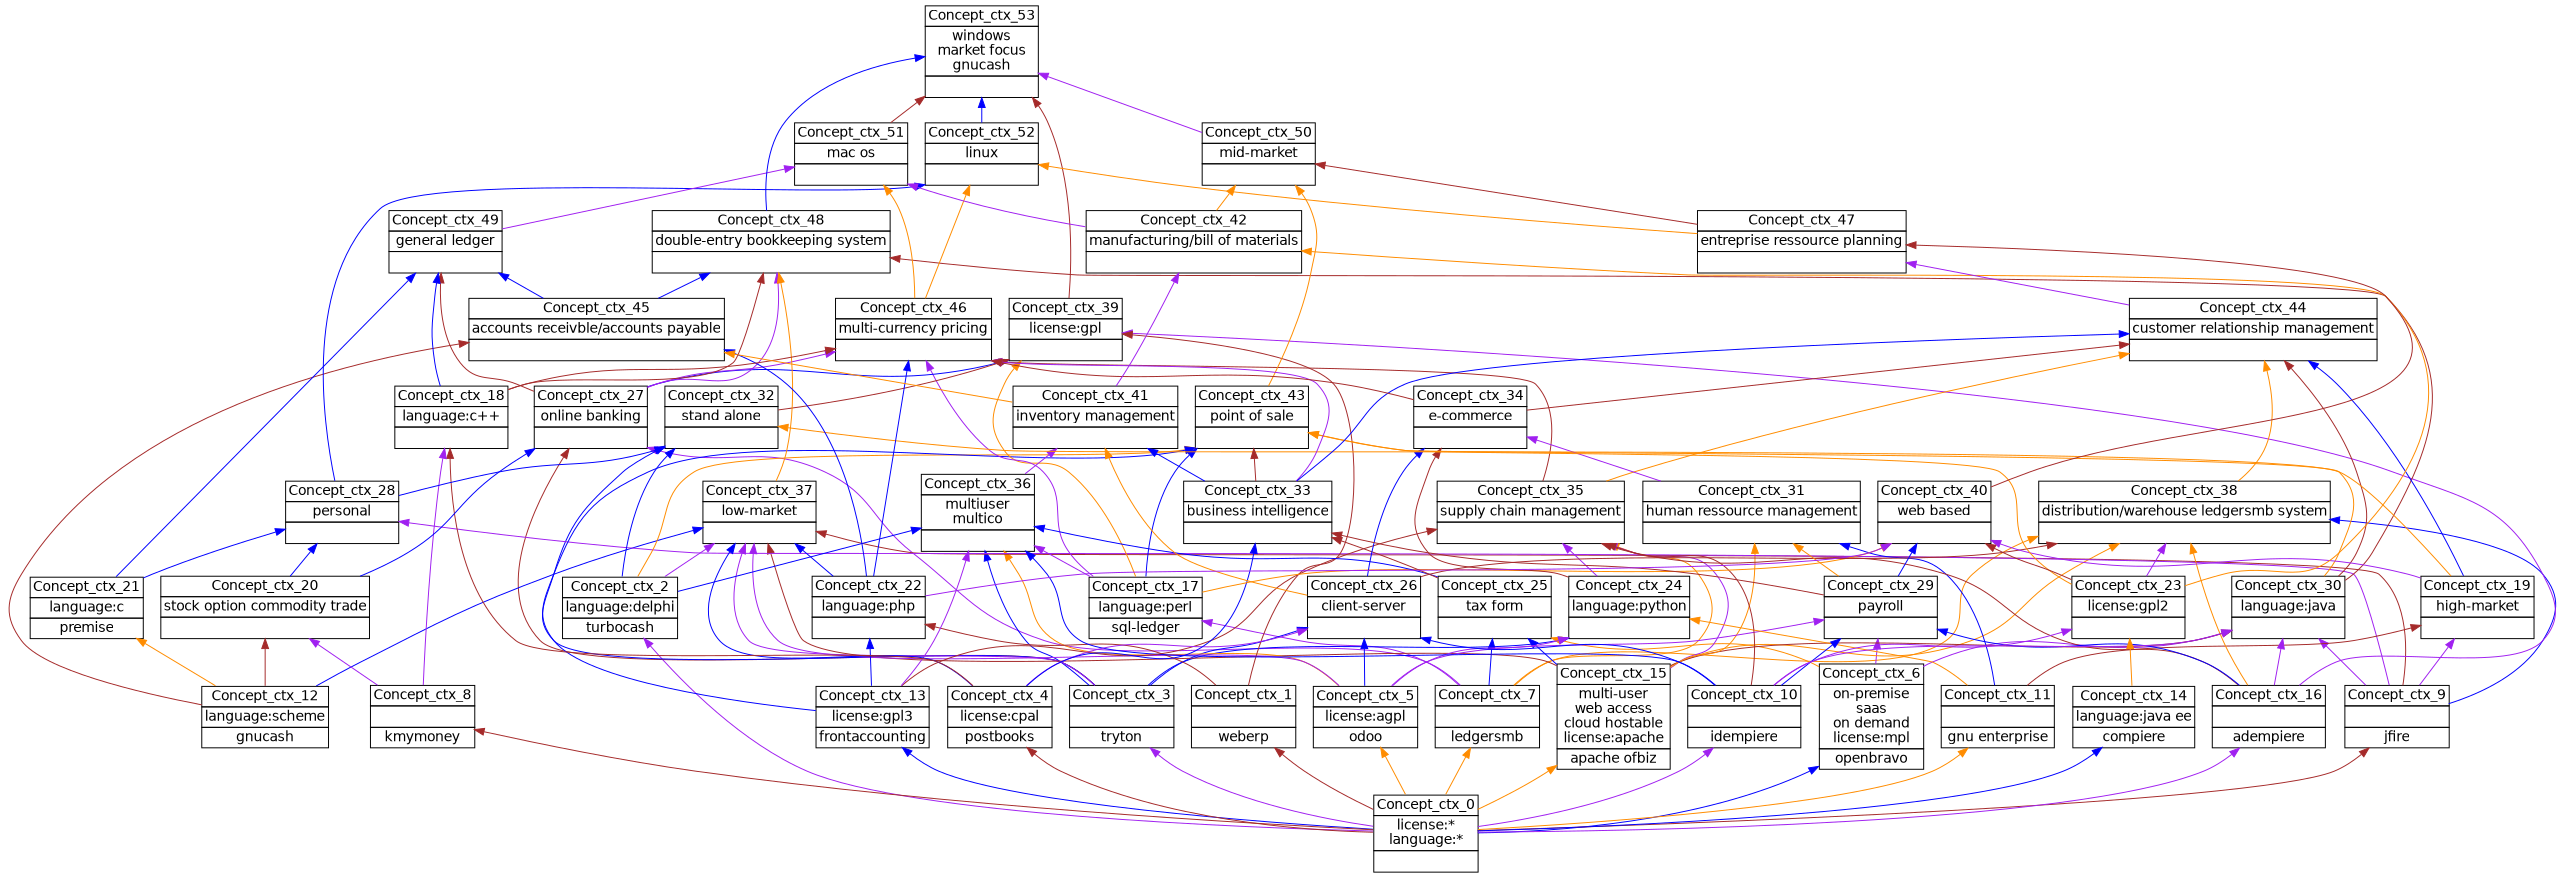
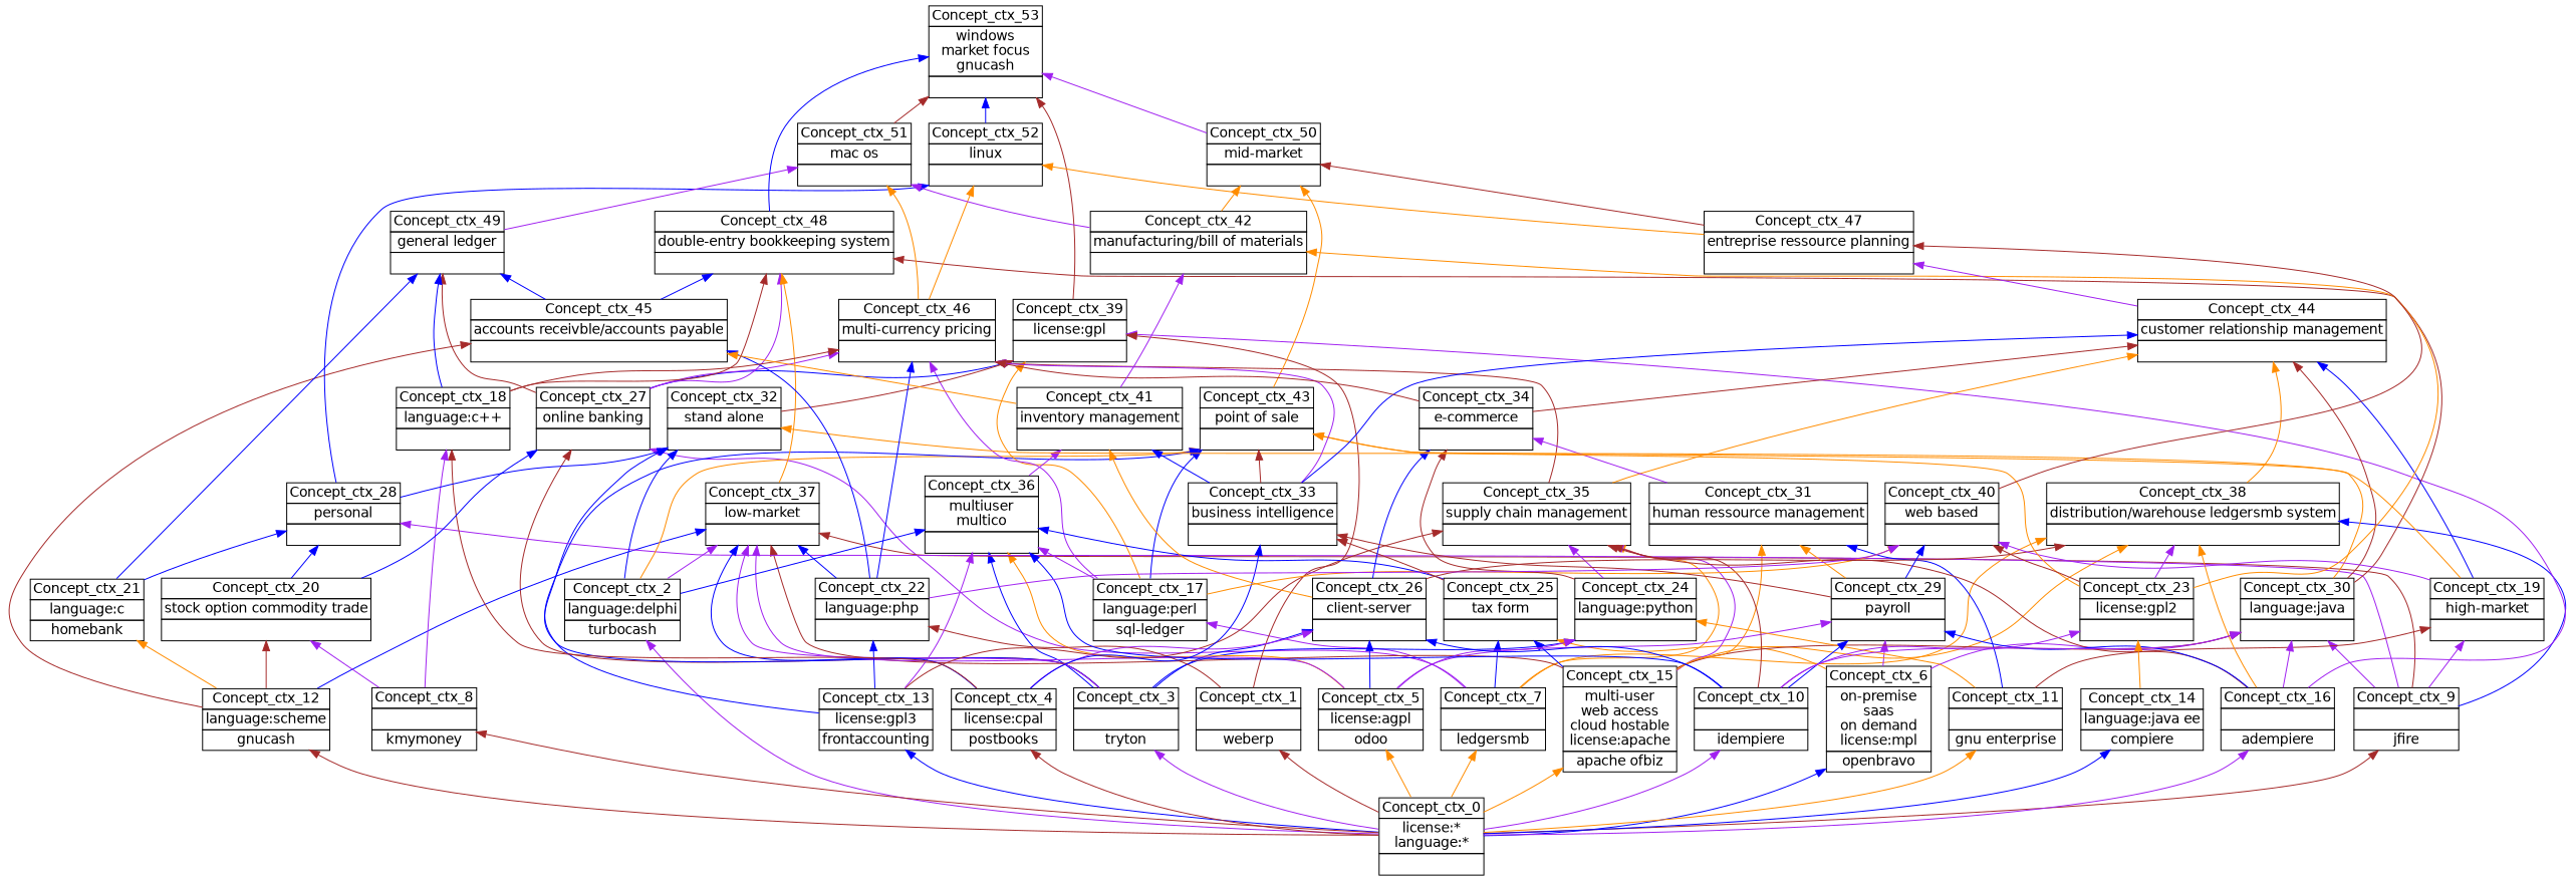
  digraph {
    nodesep=0.2
    rankdir=BT
    ranksep=0.3
    node [fontname="DejaVu Sans" margin="0.03,0.03" shape=none]
    edge [color=blue headport=p tailport=p]
    n1 [label=<<table border="0" cellborder="1" cellspacing="0" port="p"><tr><td>Concept_ctx_0</td></tr><tr><td>license:*<br/>language:*<br/></td></tr><tr><td><br/></td></tr></table>>]
    n2 [label=<<table border="0" cellborder="1" cellspacing="0" port="p"><tr><td>Concept_ctx_7</td></tr><tr><td><br/></td></tr><tr><td>ledgersmb<br/></td></tr></table>>]
    n3 [label=<<table border="0" cellborder="1" cellspacing="0" port="p"><tr><td>Concept_ctx_3</td></tr><tr><td><br/></td></tr><tr><td>tryton<br/></td></tr></table>>]
    n4 [label=<<table border="0" cellborder="1" cellspacing="0" port="p"><tr><td>Concept_ctx_12</td></tr><tr><td>language:scheme<br/></td></tr><tr><td>gnucash<br/></td></tr></table>>]
    n5 [label=<<table border="0" cellborder="1" cellspacing="0" port="p"><tr><td>Concept_ctx_6</td></tr><tr><td>on-premise<br/>saas<br/>on demand<br/>license:mpl<br/></td></tr><tr><td>openbravo<br/></td></tr></table>>]
    n6 [label=<<table border="0" cellborder="1" cellspacing="0" port="p"><tr><td>Concept_ctx_15</td></tr><tr><td>multi-user<br/>web access<br/>cloud hostable<br/>license:apache<br/></td></tr><tr><td>apache ofbiz<br/></td></tr></table>>]
    n7 [label=<<table border="0" cellborder="1" cellspacing="0" port="p"><tr><td>Concept_ctx_5</td></tr><tr><td>license:agpl<br/></td></tr><tr><td>odoo<br/></td></tr></table>>]
    n8 [label=<<table border="0" cellborder="1" cellspacing="0" port="p"><tr><td>Concept_ctx_9</td></tr><tr><td><br/></td></tr><tr><td>jfire<br/></td></tr></table>>]
    n9 [label=<<table border="0" cellborder="1" cellspacing="0" port="p"><tr><td>Concept_ctx_11</td></tr><tr><td><br/></td></tr><tr><td>gnu enterprise<br/></td></tr></table>>]
    n10 [label=<<table border="0" cellborder="1" cellspacing="0" port="p"><tr><td>Concept_ctx_2</td></tr><tr><td>language:delphi<br/></td></tr><tr><td>turbocash<br/></td></tr></table>>]
    n11 [label=<<table border="0" cellborder="1" cellspacing="0" port="p"><tr><td>Concept_ctx_16</td></tr><tr><td><br/></td></tr><tr><td>adempiere<br/></td></tr></table>>]
    n12 [label=<<table border="0" cellborder="1" cellspacing="0" port="p"><tr><td>Concept_ctx_1</td></tr><tr><td><br/></td></tr><tr><td>weberp<br/></td></tr></table>>]
    n13 [label=<<table border="0" cellborder="1" cellspacing="0" port="p"><tr><td>Concept_ctx_10</td></tr><tr><td><br/></td></tr><tr><td>idempiere<br/></td></tr></table>>]
    n14 [label=<<table border="0" cellborder="1" cellspacing="0" port="p"><tr><td>Concept_ctx_13</td></tr><tr><td>license:gpl3<br/></td></tr><tr><td>frontaccounting<br/></td></tr></table>>]
    n15 [label=<<table border="0" cellborder="1" cellspacing="0" port="p"><tr><td>Concept_ctx_4</td></tr><tr><td>license:cpal<br/></td></tr><tr><td>postbooks<br/></td></tr></table>>]
    n16 [label=<<table border="0" cellborder="1" cellspacing="0" port="p"><tr><td>Concept_ctx_14</td></tr><tr><td>language:java ee<br/></td></tr><tr><td>compiere<br/></td></tr></table>>]
    n17 [label=<<table border="0" cellborder="1" cellspacing="0" port="p"><tr><td>Concept_ctx_8</td></tr><tr><td><br/></td></tr><tr><td>kmymoney<br/></td></tr></table>>]
    n18 [label=<<table border="0" cellborder="1" cellspacing="0" port="p"><tr><td>Concept_ctx_17</td></tr><tr><td>language:perl<br/></td></tr><tr><td>sql-ledger<br/></td></tr></table>>]
    n19 [label=<<table border="0" cellborder="1" cellspacing="0" port="p"><tr><td>Concept_ctx_25</td></tr><tr><td>tax form<br/></td></tr><tr><td><br/></td></tr></table>>]
    n20 [label=<<table border="0" cellborder="1" cellspacing="0" port="p"><tr><td>Concept_ctx_27</td></tr><tr><td>online banking<br/></td></tr><tr><td><br/></td></tr></table>>]
    n21 [label=<<table border="0" cellborder="1" cellspacing="0" port="p"><tr><td>Concept_ctx_35</td></tr><tr><td>supply chain management<br/></td></tr><tr><td><br/></td></tr></table>>]
    n22 [label=<<table border="0" cellborder="1" cellspacing="0" port="p"><tr><td>Concept_ctx_38</td></tr><tr><td>distribution/warehouse ledgersmb system<br/></td></tr><tr><td><br/></td></tr></table>>]
    n23 [label=<<table border="0" cellborder="1" cellspacing="0" port="p"><tr><td>Concept_ctx_24</td></tr><tr><td>language:python<br/></td></tr><tr><td><br/></td></tr></table>>]
    n24 [label=<<table border="0" cellborder="1" cellspacing="0" port="p"><tr><td>Concept_ctx_26</td></tr><tr><td>client-server<br/></td></tr><tr><td><br/></td></tr></table>>]
    n25 [label=<<table border="0" cellborder="1" cellspacing="0" port="p"><tr><td>Concept_ctx_32</td></tr><tr><td>stand alone<br/></td></tr><tr><td><br/></td></tr></table>>]
    n26 [label=<<table border="0" cellborder="1" cellspacing="0" port="p"><tr><td>Concept_ctx_36</td></tr><tr><td>multiuser<br/>multico<br/></td></tr><tr><td><br/></td></tr></table>>]
    n27 [label=<<table border="0" cellborder="1" cellspacing="0" port="p"><tr><td>Concept_ctx_37</td></tr><tr><td>low-market<br/></td></tr><tr><td><br/></td></tr></table>>]
    n28 [label=<<table border="0" cellborder="1" cellspacing="0" port="p"><tr><td>Concept_ctx_20</td></tr><tr><td>stock option commodity trade<br/></td></tr><tr><td><br/></td></tr></table>>]
-   n29 [label=<<table border="0" cellborder="1" cellspacing="0" port="p"><tr><td>Concept_ctx_21</td></tr><tr><td>language:c<br/></td></tr><tr><td>premise<br/></td></tr></table>>]
+   n29 [label=<<table border="0" cellborder="1" cellspacing="0" port="p"><tr><td>Concept_ctx_21</td></tr><tr><td>language:c<br/></td></tr><tr><td>homebank<br/></td></tr></table>>]
    n30 [label=<<table border="0" cellborder="1" cellspacing="0" port="p"><tr><td>Concept_ctx_45</td></tr><tr><td>accounts receivble/accounts payable<br/></td></tr><tr><td><br/></td></tr></table>>]
    n31 [label=<<table border="0" cellborder="1" cellspacing="0" port="p"><tr><td>Concept_ctx_29</td></tr><tr><td>payroll<br/></td></tr><tr><td><br/></td></tr></table>>]
    n32 [label=<<table border="0" cellborder="1" cellspacing="0" port="p"><tr><td>Concept_ctx_30</td></tr><tr><td>language:java<br/></td></tr><tr><td><br/></td></tr></table>>]
    n33 [label=<<table border="0" cellborder="1" cellspacing="0" port="p"><tr><td>Concept_ctx_31</td></tr><tr><td>human ressource management<br/></td></tr><tr><td><br/></td></tr></table>>]
    n34 [label=<<table border="0" cellborder="1" cellspacing="0" port="p"><tr><td>Concept_ctx_19</td></tr><tr><td>high-market<br/></td></tr><tr><td><br/></td></tr></table>>]
    n35 [label=<<table border="0" cellborder="1" cellspacing="0" port="p"><tr><td>Concept_ctx_28</td></tr><tr><td>personal<br/></td></tr><tr><td><br/></td></tr></table>>]
    n36 [label=<<table border="0" cellborder="1" cellspacing="0" port="p"><tr><td>Concept_ctx_43</td></tr><tr><td>point of sale<br/></td></tr><tr><td><br/></td></tr></table>>]
    n37 [label=<<table border="0" cellborder="1" cellspacing="0" port="p"><tr><td>Concept_ctx_39</td></tr><tr><td>license:gpl<br/></td></tr><tr><td><br/></td></tr></table>>]
    n38 [label=<<table border="0" cellborder="1" cellspacing="0" port="p"><tr><td>Concept_ctx_22</td></tr><tr><td>language:php<br/></td></tr><tr><td><br/></td></tr></table>>]
    n39 [label=<<table border="0" cellborder="1" cellspacing="0" port="p"><tr><td>Concept_ctx_23</td></tr><tr><td>license:gpl2<br/></td></tr><tr><td><br/></td></tr></table>>]
    n40 [label=<<table border="0" cellborder="1" cellspacing="0" port="p"><tr><td>Concept_ctx_18</td></tr><tr><td>language:c++<br/></td></tr><tr><td><br/></td></tr></table>>]
    n41 [label=<<table border="0" cellborder="1" cellspacing="0" port="p"><tr><td>Concept_ctx_33</td></tr><tr><td>business intelligence<br/></td></tr><tr><td><br/></td></tr></table>>]
    n42 [label=<<table border="0" cellborder="1" cellspacing="0" port="p"><tr><td>Concept_ctx_40</td></tr><tr><td>web based<br/></td></tr><tr><td><br/></td></tr></table>>]
    n43 [label=<<table border="0" cellborder="1" cellspacing="0" port="p"><tr><td>Concept_ctx_46</td></tr><tr><td>multi-currency pricing<br/></td></tr><tr><td><br/></td></tr></table>>]
    n44 [label=<<table border="0" cellborder="1" cellspacing="0" port="p"><tr><td>Concept_ctx_49</td></tr><tr><td>general ledger<br/></td></tr><tr><td><br/></td></tr></table>>]
    n45 [label=<<table border="0" cellborder="1" cellspacing="0" port="p"><tr><td>Concept_ctx_48</td></tr><tr><td>double-entry bookkeeping system<br/></td></tr><tr><td><br/></td></tr></table>>]
    n46 [label=<<table border="0" cellborder="1" cellspacing="0" port="p"><tr><td>Concept_ctx_44</td></tr><tr><td>customer relationship management<br/></td></tr><tr><td><br/></td></tr></table>>]
    n47 [label=<<table border="0" cellborder="1" cellspacing="0" port="p"><tr><td>Concept_ctx_34</td></tr><tr><td>e-commerce<br/></td></tr><tr><td><br/></td></tr></table>>]
    n48 [label=<<table border="0" cellborder="1" cellspacing="0" port="p"><tr><td>Concept_ctx_41</td></tr><tr><td>inventory management<br/></td></tr><tr><td><br/></td></tr></table>>]
    n49 [label=<<table border="0" cellborder="1" cellspacing="0" port="p"><tr><td>Concept_ctx_52</td></tr><tr><td>linux<br/></td></tr><tr><td><br/></td></tr></table>>]
    n50 [label=<<table border="0" cellborder="1" cellspacing="0" port="p"><tr><td>Concept_ctx_50</td></tr><tr><td>mid-market<br/></td></tr><tr><td><br/></td></tr></table>>]
    n51 [label=<<table border="0" cellborder="1" cellspacing="0" port="p"><tr><td>Concept_ctx_53</td></tr><tr><td>windows<br/>market focus<br/>gnucash<br/></td></tr><tr><td><br/></td></tr></table>>]
    n52 [label=<<table border="0" cellborder="1" cellspacing="0" port="p"><tr><td>Concept_ctx_42</td></tr><tr><td>manufacturing/bill of materials<br/></td></tr><tr><td><br/></td></tr></table>>]
    n53 [label=<<table border="0" cellborder="1" cellspacing="0" port="p"><tr><td>Concept_ctx_47</td></tr><tr><td>entreprise ressource planning<br/></td></tr><tr><td><br/></td></tr></table>>]
    n54 [label=<<table border="0" cellborder="1" cellspacing="0" port="p"><tr><td>Concept_ctx_51</td></tr><tr><td>mac os<br/></td></tr><tr><td><br/></td></tr></table>>]
    n1 -> n2 [color=darkorange]
    n1 -> n3 [color=purple]
+   n1 -> n4 [color=brown]
    n1 -> n5
    n1 -> n6 [color=darkorange]
    n1 -> n7 [color=darkorange]
    n1 -> n8 [color=brown]
    n1 -> n9 [color=darkorange]
    n1 -> n10 [color=purple]
    n1 -> n11 [color=purple]
    n1 -> n12 [color=brown]
    n1 -> n13 [color=purple]
    n1 -> n14
    n1 -> n15 [color=brown]
    n1 -> n16
    n1 -> n17 [color=brown]
    n2 -> n18 [color=purple]
    n2 -> n19
    n2 -> n20 [color=purple]
    n2 -> n21 [color=darkorange]
    n2 -> n22 [color=darkorange]
    n3 -> n20 [color=brown]
    n3 -> n23
    n3 -> n24
    n3 -> n25
    n3 -> n26
    n3 -> n27 [color=purple]
    n4 -> n27
    n4 -> n28 [color=brown]
    n4 -> n29 [color=darkorange]
    n4 -> n30 [color=brown]
    n5 -> n19 [color=darkorange]
    n5 -> n31 [color=purple]
    n5 -> n32 [color=purple]
    n6 -> n19
    n6 -> n21 [color=purple]
    n6 -> n22 [color=darkorange]
    n6 -> n27 [color=brown]
    n6 -> n32 [color=brown]
    n6 -> n33 [color=darkorange]
    n7 -> n23 [color=purple]
    n7 -> n24
    n7 -> n26 [color=darkorange]
    n7 -> n27 [color=purple]
    n7 -> n31 [color=purple]
    n8 -> n22
    n8 -> n27 [color=brown]
    n8 -> n32 [color=purple]
    n8 -> n34 [color=purple]
    n8 -> n35 [color=purple]
    n9 -> n23 [color=darkorange]
    n9 -> n33
    n9 -> n34 [color=brown]
    n10 -> n25
    n10 -> n26
    n10 -> n27 [color=purple]
    n10 -> n36 [color=darkorange]
    n11 -> n21 [color=brown]
    n11 -> n22 [color=darkorange]
    n11 -> n31
    n11 -> n32 [color=purple]
    n11 -> n37 [color=purple]
    n12 -> n37 [color=brown]
    n12 -> n38 [color=brown]
    n13 -> n21 [color=brown]
    n13 -> n24
    n13 -> n26
    n13 -> n31
    n13 -> n32 [color=purple]
    n13 -> n39 [color=purple]
    n14 -> n21 [color=brown]
    n14 -> n26 [color=purple]
    n14 -> n36
    n14 -> n38
    n15 -> n24 [color=purple]
    n15 -> n27
    n15 -> n40 [color=brown]
    n15 -> n41
    n16 -> n39 [color=darkorange]
    n17 -> n28 [color=purple]
    n17 -> n40 [color=purple]
    n18 -> n26 [color=purple]
    n18 -> n36
    n18 -> n37 [color=darkorange]
    n18 -> n42 [color=darkorange]
    n18 -> n43 [color=purple]
    n19 -> n26
    n19 -> n41 [color=brown]
    n20 -> n37
    n20 -> n43 [color=purple]
    n20 -> n44 [color=brown]
    n20 -> n45 [color=purple]
    n21 -> n43 [color=brown]
    n21 -> n46 [color=darkorange]
    n22 -> n46 [color=darkorange]
    n23 -> n21 [color=purple]
    n23 -> n47 [color=brown]
    n24 -> n22 [color=brown]
    n24 -> n47
    n24 -> n48 [color=darkorange]
    n25 -> n37 [color=brown]
    n26 -> n48 [color=purple]
    n27 -> n45 [color=darkorange]
    n28 -> n20
    n28 -> n35
    n29 -> n35
    n29 -> n44
    n30 -> n44
    n30 -> n45
    n31 -> n33 [color=darkorange]
    n31 -> n41 [color=brown]
    n31 -> n42
    n32 -> n36 [color=darkorange]
    n32 -> n45 [color=brown]
    n32 -> n46 [color=brown]
    n33 -> n47 [color=purple]
    n34 -> n25 [color=darkorange]
    n34 -> n42 [color=purple]
    n34 -> n46
    n35 -> n25
    n35 -> n49
    n36 -> n50 [color=darkorange]
    n37 -> n51 [color=brown]
    n38 -> n27
    n38 -> n30
    n38 -> n42 [color=purple]
    n38 -> n43
    n39 -> n22 [color=purple]
    n39 -> n36 [color=darkorange]
    n39 -> n42 [color=brown]
    n39 -> n52 [color=darkorange]
    n40 -> n43 [color=brown]
    n40 -> n44
    n40 -> n45 [color=brown]
    n41 -> n36 [color=brown]
    n41 -> n43 [color=purple]
    n41 -> n46
    n41 -> n48
    n42 -> n53 [color=brown]
    n43 -> n49 [color=darkorange]
    n43 -> n54 [color=darkorange]
    n44 -> n54 [color=purple]
    n45 -> n51
    n46 -> n53 [color=purple]
    n47 -> n43 [color=brown]
    n47 -> n46 [color=brown]
    n48 -> n30 [color=darkorange]
    n48 -> n52 [color=purple]
    n49 -> n51
    n50 -> n51 [color=purple]
    n52 -> n50 [color=darkorange]
    n52 -> n54 [color=purple]
    n53 -> n49 [color=darkorange]
    n53 -> n50 [color=brown]
    n54 -> n51 [color=brown]
  }
